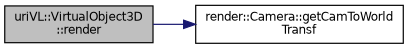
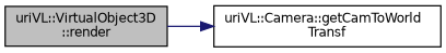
  digraph {
    rankdir=LR
    node [color=black fontname=Helvetica fontsize=10 shape=record style=filled]
    n1 [fillcolor=grey75 fontcolor=black height=0.2 label="uriVL::VirtualObject3D\l::render" width=0.4]
-   n2 [fillcolor=white height=0.2 label="render::Camera::getCamToWorld\lTransf" width=0.4]
+   n2 [fillcolor=white height=0.2 label="uriVL::Camera::getCamToWorld\lTransf" width=0.4]
    n1 -> n2 [color=midnightblue fontname=Helvetica fontsize=10 labelfontname=Helvetica labelfontsize=10 style=solid]
  }
